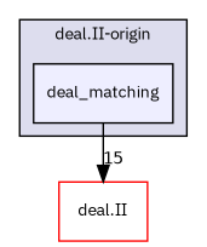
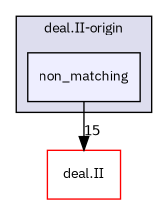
  digraph {
    compound=true
    fontname="IBM Plex Sans"
    node [fontname="IBM Plex Sans" fontsize=10 shape=box style=filled]
-   n1 [fillcolor="#eeeeff" label=deal_matching pencolor=black]
+   n1 [fillcolor="#eeeeff" label=non_matching pencolor=black]
    n2 [color=red fillcolor=white label="deal.II"]
    subgraph cluster_1 {
      bgcolor="#ddddee"
      fontsize=10
      label="deal.II-origin"
      pencolor=black
      n1
    }
    n1 -> n2 [headlabel=15 labeldistance=1.5 labelfontname=Helvetica labelfontsize=10 fontname="IBM Plex Sans"]
  }
